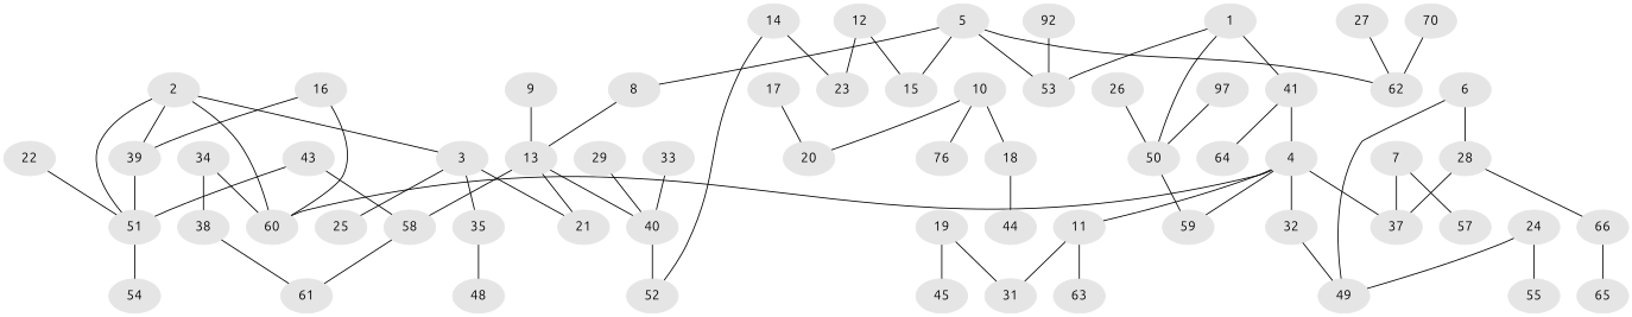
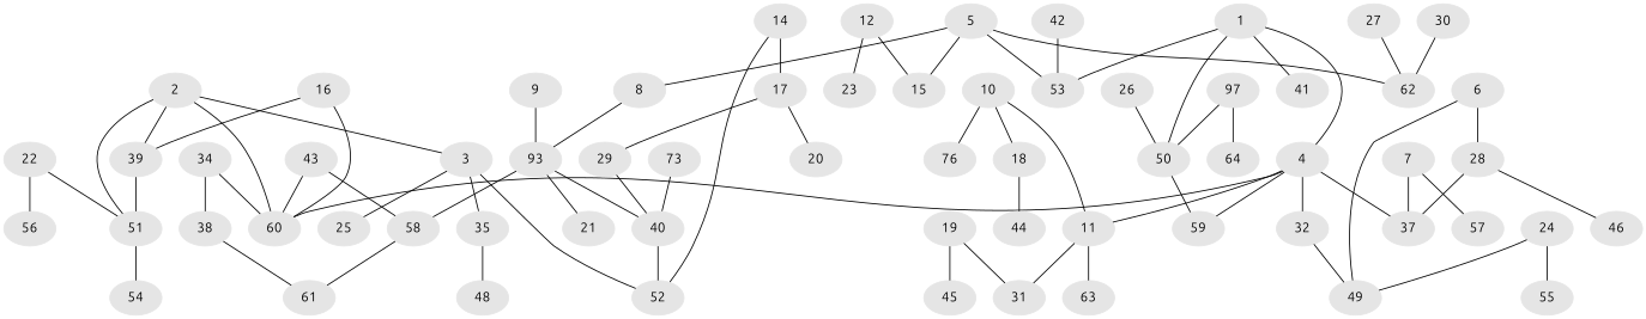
  graph {
    fontname=Ubuntu
    node [color=gray90 fontname=Ubuntu style=filled]
    edge [fontname=Ubuntu weight=1.0]
    1
    4
    41
    50
    53
    60
    11
    32
    37
    59
    64
    2
    3
    39
    51
    25
    35
    52
    54
    48
    31
    63
    49
    5
    8
    15
    62
-   13
+   13 [label=93]
    6
    28
-   46 [label=66]
+   46
    7
    57
    21
    40
    58
    9
    10
    18
    n40 [label=76]
    44
    12
    23
    61
    14
    17
    20
    29
    16
    19
    45
    22
+   56
    24
    55
    26
    27
-   65
-   30 [label=70]
-   33
+   30
+   33 [label=73]
    34
    38
-   42 [label=92]
+   42
    43
    n65 [label=97]
-   41 -- 4
+   1 -- 4
    1 -- 41
    1 -- 50
    1 -- 53
    4 -- 60
    4 -- 11
    4 -- 32
    4 -- 37
    4 -- 59
-   41 -- 64
+   n65 -- 64
    50 -- 59
    11 -- 31
    11 -- 63
    32 -- 49
    2 -- 60
    2 -- 3
    2 -- 39
    2 -- 51
    3 -- 25
    3 -- 35
-   3 -- 21
+   3 -- 52
    39 -- 51
    51 -- 54
    35 -- 48
    5 -- 53
    5 -- 8
    5 -- 15
    5 -- 62
    8 -- 13
    13 -- 21
    13 -- 40
    13 -- 58
    6 -- 49
    6 -- 28
    28 -- 37
    28 -- 46
-   46 -- 65
    7 -- 37
    7 -- 57
    40 -- 52
    58 -- 61
    9 -- 13
-   10 -- 20
+   10 -- 11
    10 -- 18
    10 -- n40
    18 -- 44
    12 -- 15
    12 -- 23
    14 -- 52
-   14 -- 23
+   14 -- 17
    17 -- 20
+   17 -- 29
    29 -- 40
    16 -- 60
    16 -- 39
    19 -- 31
    19 -- 45
    22 -- 51
+   22 -- 56
    24 -- 49
    24 -- 55
    26 -- 50
    27 -- 62
    30 -- 62
    33 -- 40
    34 -- 60
    34 -- 38
    38 -- 61
    42 -- 53
-   43 -- 51 [weight=2.0]
+   43 -- 60 [weight=2.0]
    43 -- 58
    n65 -- 50
  }
